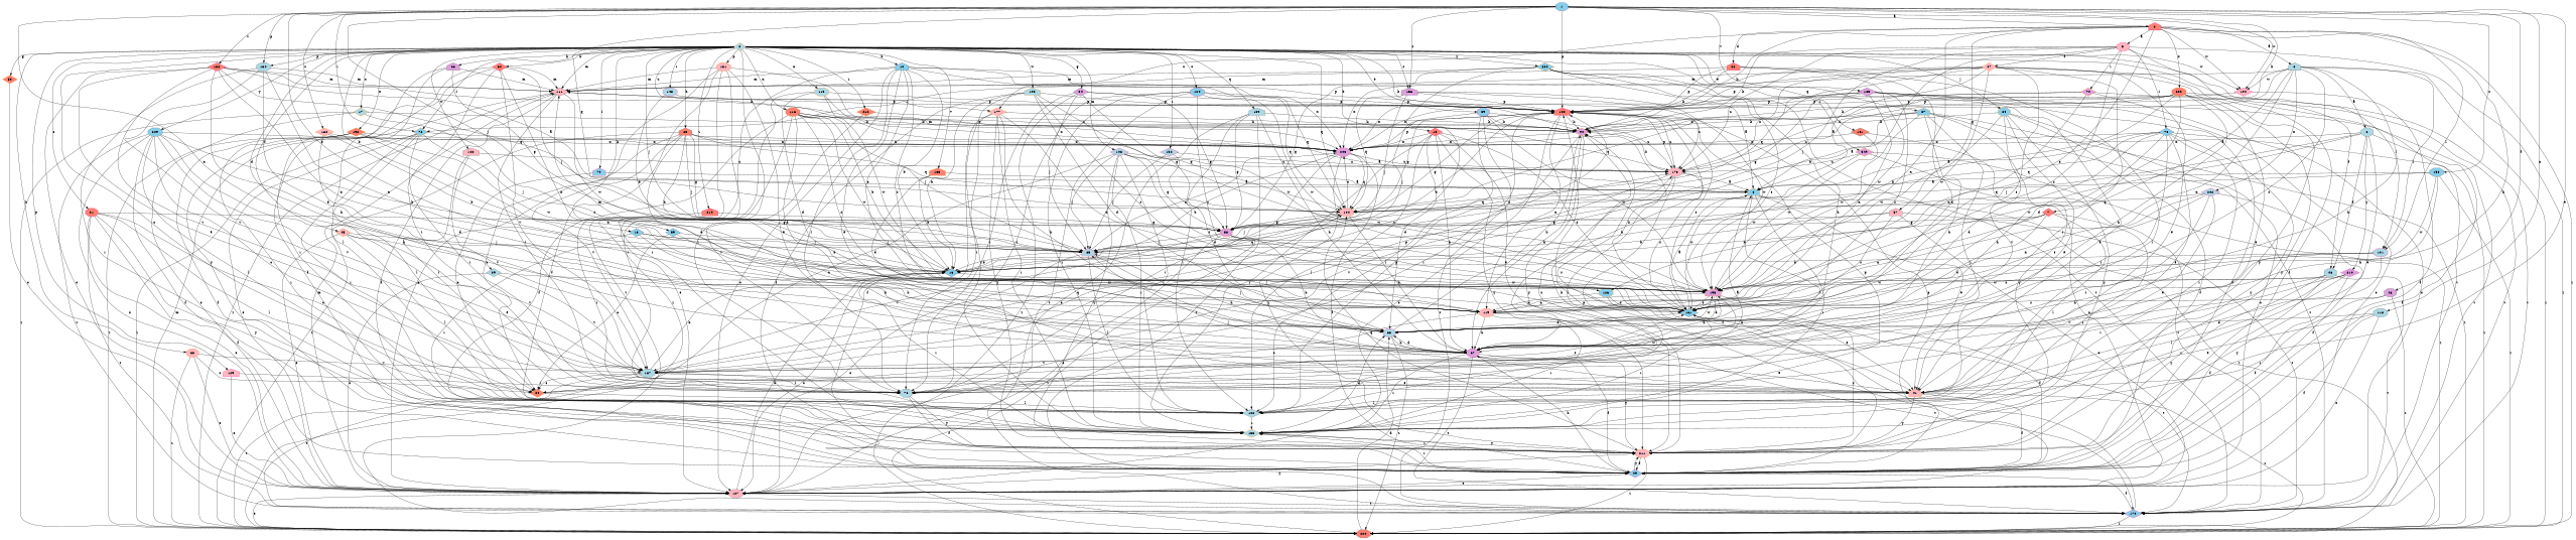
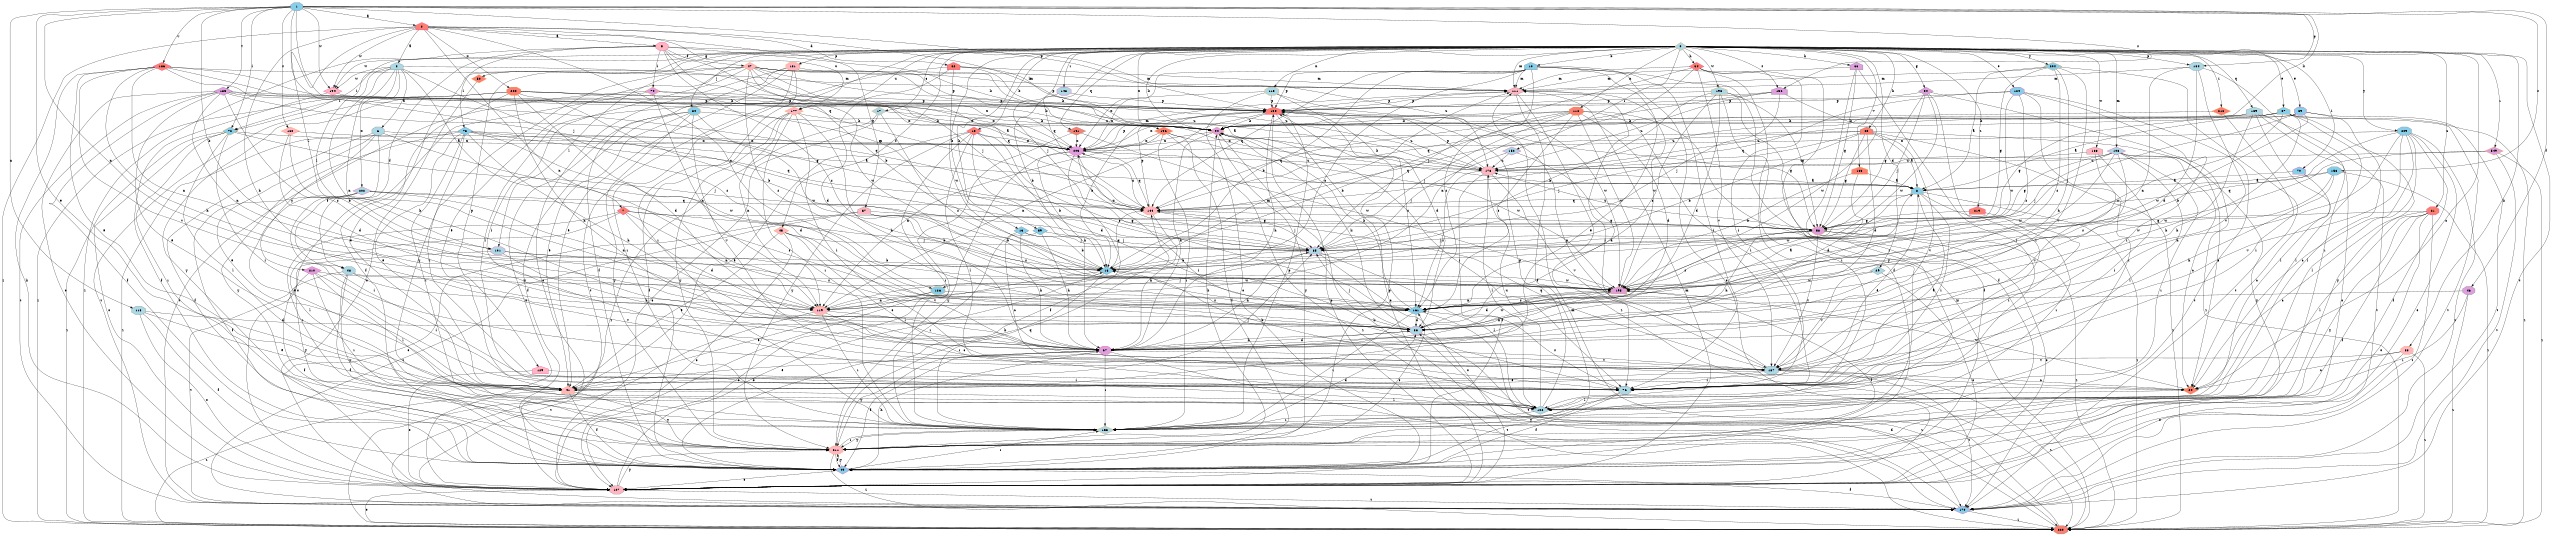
  strict digraph {
    node [color=darkorange fillcolor=lightblue shape=diamond style=filled]
    10 [color=gray40 fillcolor=skyblue shape=house]
    0
    13 [color=gray40 fillcolor=skyblue]
    15 [color=deeppink fillcolor=salmon]
    17
    21 [color=deeppink fillcolor=salmon shape=octagon]
    24 [fillcolor=salmon]
    29 [color=gray40]
    37 [fillcolor=skyblue shape=house]
    39 [color=deeppink fillcolor=skyblue shape=octagon]
    45 [fillcolor=lightpink]
    50 [fillcolor=salmon]
    54 [color=gray40 fillcolor=plum]
    59 [color=gray40 fillcolor=skyblue]
    64 [color=deeppink fillcolor=salmon]
    65 [color=gray40 fillcolor=salmon shape=house]
    66 [color=gray40 fillcolor=plum shape=house]
    70 [color=deeppink fillcolor=skyblue shape=house]
    72 [fillcolor=skyblue]
    84 [fillcolor=skyblue shape=octagon]
    85 [color=deeppink shape=house]
    88 [fillcolor=lightpink shape=octagon]
    94 [fillcolor=plum]
    101 [color=deeppink shape=octagon]
    108 [color=deeppink]
    111 [color=gray40 fillcolor=lightpink]
    115 [shape=octagon]
    116 [fillcolor=salmon shape=octagon]
    124 [color=deeppink fillcolor=skyblue shape=octagon]
    129 [color=deeppink fillcolor=lightpink shape=house]
    131 [fillcolor=lightpink shape=octagon]
    134 [color=gray40 shape=octagon]
    139 [color=gray40 shape=house]
    141 [color=gray40 fillcolor=salmon]
    144 [fillcolor=lightpink shape=octagon]
    148 [color=deeppink shape=octagon]
    n37 [fillcolor=plum label=549]
    152 [color=deeppink]
    153
    156 [color=gray40 fillcolor=plum shape=house]
    170 [color=deeppink fillcolor=skyblue]
    177 [fillcolor=lightpink]
    183 [fillcolor=salmon shape=house]
    188 [color=gray40 fillcolor=lightpink shape=house]
    193 [shape=house]
    194 [color=deeppink fillcolor=lightpink]
    196 [fillcolor=salmon]
    204 [fillcolor=skyblue]
    209 [color=gray40 fillcolor=skyblue shape=octagon]
    216 [fillcolor=salmon]
    219 [color=deeppink fillcolor=salmon shape=house]
    16 [color=gray40 fillcolor=skyblue]
    41 [fillcolor=lightpink shape=house]
    135 [color=deeppink fillcolor=salmon shape=house]
    126 [fillcolor=skyblue shape=octagon]
    220 [color=gray40 fillcolor=salmon shape=octagon]
    161 [color=gray40 fillcolor=skyblue]
    203 [color=deeppink fillcolor=plum shape=octagon]
    76 [color=gray40 shape=octagon]
    127 [color=gray40 fillcolor=lightpink shape=octagon]
    67 [color=deeppink fillcolor=plum shape=octagon]
    33 [color=deeppink shape=octagon]
    102 [color=gray40]
    211 [fillcolor=lightpink shape=octagon]
    49 [color=deeppink fillcolor=skyblue]
    58 [fillcolor=plum shape=octagon]
    195 [fillcolor=plum shape=house]
    187 [color=gray40 shape=octagon]
    178 [color=gray40 fillcolor=lightpink shape=octagon]
    8 [fillcolor=skyblue shape=house]
    119 [fillcolor=lightpink shape=octagon]
    1 [color=gray40 fillcolor=skyblue shape=octagon]
    2 [color=deeppink fillcolor=salmon shape=house]
    46 [color=gray40 fillcolor=plum shape=octagon]
    118 [color=gray40 shape=octagon]
    158 [color=gray40 fillcolor=skyblue shape=octagon]
    160 [fillcolor=lightpink]
    185 [color=gray40 fillcolor=plum]
    186 [color=deeppink fillcolor=salmon]
    3 [color=gray40 shape=house]
    5 [color=deeppink fillcolor=lightpink shape=octagon]
    32 [color=deeppink fillcolor=salmon shape=house]
    57 [color=gray40 fillcolor=lightpink shape=house]
    200 [fillcolor=salmon shape=octagon]
    6 [color=gray40 shape=octagon]
    7 [color=deeppink fillcolor=salmon]
    202 [color=deeppink]
    47 [fillcolor=lightpink]
    48 [color=gray40 shape=octagon]
    73 [color=gray40 fillcolor=skyblue]
    74 [fillcolor=plum]
    210 [color=deeppink fillcolor=plum]
    10 -> 111 [label=m]
    10 -> 144 [label=q]
    10 -> 16 [label=b]
    10 -> 41 [label=e]
    10 -> 135 [label=p]
    10 -> 126 [label=o]
    10 -> 220 [label=z]
    10 -> 161 [label=s]
    10 -> 203 [label=x]
    10 -> 76 [label=i]
    10 -> 127 [label=o]
    0 -> 10 [label=b]
    0 -> 13 [label=b]
    0 -> 15 [label=b]
    0 -> 17 [label=c]
    0 -> 21 [label=c]
    0 -> 24 [label=c]
    0 -> 29 [label=d]
    0 -> 37 [label=e]
    0 -> 39 [label=e]
    0 -> 45 [label=f]
    0 -> 50 [label=g]
    0 -> 54 [label=g]
    0 -> 59 [label=h]
    0 -> 64 [label=h]
    0 -> 65 [label=h]
    0 -> 66 [label=h]
    0 -> 70 [label=i]
    0 -> 72 [label=i]
    0 -> 84 [label=j]
    0 -> 85 [label=j]
    0 -> 88 [label=k]
    0 -> 94 [label=k]
    0 -> 101 [label=l]
    0 -> 108 [label=m]
    0 -> 111 [label=m]
    0 -> 115 [label=n]
    0 -> 116 [label=n]
    0 -> 124 [label=o]
    0 -> 129 [label=p]
    0 -> 131 [label=p]
    0 -> 134 [label=p]
    0 -> 139 [label=q]
    0 -> 141 [label=q]
    0 -> 144 [label=q]
    0 -> 148 [label=r]
    0 -> n37 [label=r]
    0 -> 152 [label=r]
    0 -> 153 [label=r]
    0 -> 156 [label=s]
    0 -> 170 [label=t]
    0 -> 177 [label=u]
    0 -> 183 [label=v]
    0 -> 188 [label=w]
    0 -> 193 [label=w]
    0 -> 194 [label=w]
    0 -> 196 [label=x]
    0 -> 204 [label=y]
    0 -> 209 [label=y]
    0 -> 216 [label=z]
    0 -> 219 [label=z]
    13 -> 85 [label=j]
    13 -> 153 [label=r]
    13 -> 16 [label=b]
    13 -> 67 [label=h]
    15 -> 153 [label=r]
    15 -> 41 [label=e]
    15 -> 161 [label=s]
    15 -> 203 [label=x]
    15 -> 67 [label=h]
    15 -> 33 [label=d]
    15 -> 102 [label=l]
    15 -> 211 [label=y]
    17 -> 94 [label=k]
    17 -> 220 [label=z]
    17 -> 161 [label=s]
    17 -> 127 [label=o]
    21 -> 24 [label=c]
    21 -> 170 [label=t]
    21 -> 127 [label=o]
    21 -> 102 [label=l]
    21 -> 211 [label=y]
    21 -> 49 [label=f]
    21 -> 58 [label=g]
    24 -> 102 [label=l]
    24 -> 195 [label=w]
    29 -> 127 [label=o]
    29 -> 195 [label=w]
    29 -> 187 [label=v]
    37 -> 94 [label=k]
    37 -> 170 [label=t]
    37 -> 220 [label=z]
    37 -> 67 [label=h]
    37 -> 102 [label=l]
    37 -> 211 [label=y]
    37 -> 195 [label=w]
    37 -> 178 [label=u]
    37 -> 8 [label=a]
    39 -> 85 [label=j]
    39 -> 94 [label=k]
    39 -> 170 [label=t]
    39 -> 102 [label=l]
    39 -> 195 [label=w]
    39 -> 178 [label=u]
    45 -> 85 [label=j]
    45 -> 41 [label=e]
    45 -> 127 [label=o]
    45 -> 102 [label=l]
    45 -> 187 [label=v]
    50 -> 127 [label=o]
    54 -> 85 [label=j]
    54 -> 135 [label=p]
    54 -> 220 [label=z]
    54 -> 76 [label=i]
    54 -> 58 [label=g]
    54 -> 195 [label=w]
    59 -> 24 [label=c]
    59 -> 85 [label=j]
    59 -> 67 [label=h]
    64 -> 85 [label=j]
    64 -> 111 [label=m]
    64 -> 76 [label=i]
    64 -> 211 [label=y]
    64 -> 49 [label=f]
    64 -> 187 [label=v]
    64 -> 119 [label=n]
    65 -> 24 [label=c]
    65 -> 85 [label=j]
    65 -> 144 [label=q]
    65 -> 16 [label=b]
    65 -> 220 [label=z]
    65 -> 203 [label=x]
    65 -> 33 [label=d]
    65 -> 58 [label=g]
    65 -> 187 [label=v]
    65 -> 8 [label=a]
    66 -> 111 [label=m]
    66 -> 153 [label=r]
    66 -> 102 [label=l]
    66 -> 58 [label=g]
    70 -> 24 [label=c]
    70 -> 8 [label=a]
    72 -> 85 [label=j]
    72 -> 153 [label=r]
    72 -> 220 [label=z]
    72 -> 203 [label=x]
    72 -> 76 [label=i]
    72 -> 127 [label=o]
    72 -> 102 [label=l]
    84 -> 94 [label=k]
    84 -> 41 [label=e]
    84 -> 127 [label=o]
    84 -> 211 [label=y]
    84 -> 49 [label=f]
    84 -> 195 [label=w]
    84 -> 187 [label=v]
    85 -> 16 [label=b]
    85 -> 203 [label=x]
    85 -> 127 [label=o]
    85 -> 67 [label=h]
    85 -> 102 [label=l]
    88 -> 24 [label=c]
    88 -> 220 [label=z]
    88 -> 127 [label=o]
    88 -> 187 [label=v]
    94 -> 203 [label=x]
    94 -> 76 [label=i]
    94 -> 67 [label=h]
    94 -> 211 [label=y]
    101 -> 16 [label=b]
    101 -> 161 [label=s]
    101 -> 67 [label=h]
    101 -> 211 [label=y]
    108 -> 24 [label=c]
    108 -> 85 [label=j]
    108 -> 153 [label=r]
    108 -> 161 [label=s]
    108 -> 102 [label=l]
    108 -> 211 [label=y]
    108 -> 58 [label=g]
    108 -> 195 [label=w]
    108 -> 178 [label=u]
    111 -> 135 [label=p]
    111 -> 220 [label=z]
    111 -> 76 [label=i]
    111 -> 49 [label=f]
    111 -> 195 [label=w]
    115 -> 135 [label=p]
    115 -> 203 [label=x]
    115 -> 127 [label=o]
    115 -> 33 [label=d]
    115 -> 195 [label=w]
    116 -> 85 [label=j]
    116 -> 94 [label=k]
    116 -> 144 [label=q]
    116 -> 16 [label=b]
    116 -> 161 [label=s]
    116 -> 203 [label=x]
    116 -> 76 [label=i]
    116 -> 33 [label=d]
    116 -> 49 [label=f]
    116 -> 195 [label=w]
    124 -> 144 [label=q]
    124 -> 153 [label=r]
    124 -> 170 [label=t]
    124 -> 135 [label=p]
    124 -> 161 [label=s]
    124 -> 76 [label=i]
    124 -> 195 [label=w]
    129 -> 76 [label=i]
    129 -> 127 [label=o]
    131 -> 111 [label=m]
    131 -> 153 [label=r]
    131 -> 170 [label=t]
    131 -> 41 [label=e]
    131 -> 127 [label=o]
    131 -> 49 [label=f]
    131 -> 178 [label=u]
    134 -> 111 [label=m]
    134 -> 153 [label=r]
    134 -> 33 [label=d]
    134 -> 187 [label=v]
    134 -> 119 [label=n]
    139 -> 94 [label=k]
    139 -> 170 [label=t]
    139 -> 127 [label=o]
    139 -> 67 [label=h]
    139 -> 102 [label=l]
    139 -> 58 [label=g]
    141 -> 203 [label=x]
    141 -> 127 [label=o]
    141 -> 195 [label=w]
    144 -> 85 [label=j]
    144 -> 135 [label=p]
    144 -> 203 [label=x]
    144 -> 67 [label=h]
    144 -> 58 [label=g]
    148 -> 16 [label=b]
    148 -> 135 [label=p]
    n37 -> 170 [label=t]
    n37 -> 220 [label=z]
    n37 -> 195 [label=w]
    n37 -> 178 [label=u]
    152 -> 85 [label=j]
    152 -> 33 [label=d]
    152 -> 178 [label=u]
    153 -> 135 [label=p]
    153 -> 33 [label=d]
    153 -> 211 [label=y]
    156 -> 85 [label=j]
    156 -> 144 [label=q]
    156 -> 135 [label=p]
    156 -> 195 [label=w]
    156 -> 178 [label=u]
    170 -> 94 [label=k]
    170 -> 220 [label=z]
    170 -> 49 [label=f]
    177 -> 94 [label=k]
    177 -> 153 [label=r]
    177 -> 76 [label=i]
    177 -> 67 [label=h]
    177 -> 211 [label=y]
    177 -> 49 [label=f]
    177 -> 119 [label=n]
    183 -> 16 [label=b]
    183 -> 33 [label=d]
    183 -> 8 [label=a]
    188 -> 76 [label=i]
    188 -> 187 [label=v]
    188 -> 178 [label=u]
    193 -> 153 [label=r]
    193 -> 16 [label=b]
    193 -> 135 [label=p]
    193 -> 161 [label=s]
    193 -> 33 [label=d]
    193 -> 49 [label=f]
    193 -> 58 [label=g]
    194 -> 135 [label=p]
    194 -> 49 [label=f]
    196 -> 153 [label=r]
    196 -> 220 [label=z]
    196 -> 203 [label=x]
    196 -> 49 [label=f]
    196 -> 195 [label=w]
    196 -> 119 [label=n]
    204 -> 111 [label=m]
    204 -> 170 [label=t]
    204 -> 161 [label=s]
    204 -> 67 [label=h]
    204 -> 58 [label=g]
    204 -> 187 [label=v]
    204 -> 8 [label=a]
    209 -> 24 [label=c]
    209 -> 170 [label=t]
    209 -> 16 [label=b]
    209 -> 203 [label=x]
    209 -> 127 [label=o]
    209 -> 67 [label=h]
    209 -> 102 [label=l]
    209 -> 49 [label=f]
    209 -> 187 [label=v]
    216 -> 94 [label=k]
    216 -> 76 [label=i]
    219 -> 76 [label=i]
    219 -> 58 [label=g]
    16 -> 144 [label=q]
    16 -> 153 [label=r]
    16 -> 127 [label=o]
    16 -> 195 [label=w]
    41 -> 85 [label=j]
    41 -> 220 [label=z]
    41 -> 102 [label=l]
    41 -> 211 [label=y]
    41 -> 49 [label=f]
    135 -> 94 [label=k]
    135 -> 16 [label=b]
    135 -> 161 [label=s]
    135 -> 127 [label=o]
    135 -> 67 [label=h]
    135 -> 58 [label=g]
    135 -> 178 [label=u]
    135 -> 119 [label=n]
    126 -> 41 [label=e]
    126 -> 161 [label=s]
    126 -> 119 [label=n]
    220 -> 111 [label=m]
    220 -> 127 [label=o]
    220 -> 33 [label=d]
    161 -> 94 [label=k]
    161 -> 153 [label=r]
    161 -> 170 [label=t]
    161 -> 33 [label=d]
    161 -> 8 [label=a]
    203 -> 111 [label=m]
    203 -> 144 [label=q]
    203 -> 16 [label=b]
    203 -> 135 [label=p]
    203 -> 76 [label=i]
    203 -> 211 [label=y]
    203 -> 49 [label=f]
    203 -> 178 [label=u]
    76 -> 161 [label=s]
    76 -> 211 [label=y]
    76 -> 49 [label=f]
    76 -> 8 [label=a]
    127 -> 111 [label=m]
    127 -> 170 [label=t]
    127 -> 16 [label=b]
    127 -> 135 [label=p]
    127 -> 211 [label=y]
    67 -> 153 [label=r]
    67 -> 170 [label=t]
    67 -> 41 [label=e]
    67 -> 33 [label=d]
    67 -> 211 [label=y]
    67 -> 49 [label=f]
    67 -> 187 [label=v]
    33 -> 85 [label=j]
    33 -> 94 [label=k]
    33 -> 220 [label=z]
    33 -> 67 [label=h]
    33 -> 195 [label=w]
    102 -> 153 [label=r]
    102 -> 135 [label=p]
    102 -> 178 [label=u]
    211 -> 94 [label=k]
    211 -> 144 [label=q]
    211 -> 153 [label=r]
    211 -> 220 [label=z]
    211 -> 161 [label=s]
    211 -> 49 [label=f]
    49 -> 153 [label=r]
    49 -> 135 [label=p]
    49 -> 127 [label=o]
    49 -> 67 [label=h]
    49 -> 211 [label=y]
    58 -> 85 [label=j]
    58 -> 220 [label=z]
    58 -> 161 [label=s]
    58 -> 127 [label=o]
    58 -> 67 [label=h]
    58 -> 187 [label=v]
    58 -> 178 [label=u]
    195 -> 161 [label=s]
    195 -> 67 [label=h]
    195 -> 33 [label=d]
    195 -> 49 [label=f]
    195 -> 119 [label=n]
    187 -> 24 [label=c]
    187 -> 144 [label=q]
    187 -> 170 [label=t]
    187 -> 16 [label=b]
    187 -> 41 [label=e]
    187 -> 135 [label=p]
    187 -> 220 [label=z]
    187 -> 76 [label=i]
    178 -> 94 [label=k]
    178 -> 135 [label=p]
    178 -> 161 [label=s]
    178 -> 102 [label=l]
    178 -> 49 [label=f]
    178 -> 187 [label=v]
    178 -> 8 [label=a]
    8 -> 144 [label=q]
    8 -> 153 [label=r]
    8 -> 41 [label=e]
    8 -> 220 [label=z]
    8 -> 76 [label=i]
    8 -> 195 [label=w]
    119 -> 24 [label=c]
    119 -> 85 [label=j]
    119 -> 111 [label=m]
    119 -> 153 [label=r]
    119 -> 170 [label=t]
    119 -> 67 [label=h]
    1 -> 72 [label=i]
    1 -> 85 [label=j]
    1 -> 94 [label=k]
    1 -> 134 [label=p]
    1 -> 144 [label=q]
    1 -> 156 [label=s]
    1 -> 194 [label=w]
    1 -> 16 [label=b]
    1 -> 41 [label=e]
    1 -> 135 [label=p]
    1 -> 119 [label=n]
    1 -> 2 [label=a]
    1 -> 46 [label=f]
    1 -> 118 [label=n]
    1 -> 158 [label=s]
    1 -> 160 [label=s]
    1 -> 185 [label=v]
    1 -> 186 [label=v]
    2 -> 94 [label=k]
    2 -> 101 [label=l]
    2 -> 177 [label=u]
    2 -> 194 [label=w]
    2 -> 126 [label=o]
    2 -> 220 [label=z]
    2 -> 67 [label=h]
    2 -> 119 [label=n]
    2 -> 3 [label=a]
    2 -> 5 [label=a]
    2 -> 32 [label=d]
    2 -> 57 [label=g]
    2 -> 200 [label=x]
    46 -> 153 [label=r]
    46 -> 220 [label=z]
    46 -> 161 [label=s]
    118 -> 41 [label=e]
    118 -> 127 [label=o]
    118 -> 33 [label=d]
    118 -> 49 [label=f]
    158 -> 144 [label=q]
    158 -> 220 [label=z]
    158 -> 67 [label=h]
    158 -> 195 [label=w]
    158 -> 8 [label=a]
    160 -> 16 [label=b]
    160 -> 203 [label=x]
    160 -> 33 [label=d]
    185 -> 144 [label=q]
    185 -> 170 [label=t]
    185 -> 41 [label=e]
    185 -> 135 [label=p]
    185 -> 161 [label=s]
    185 -> 203 [label=x]
    185 -> 127 [label=o]
    185 -> 49 [label=f]
    185 -> 58 [label=g]
    185 -> 119 [label=n]
    186 -> 94 [label=k]
    186 -> 111 [label=m]
    186 -> 144 [label=q]
    186 -> 41 [label=e]
-   186 -> 127 [label=o]
+   186 -> 127 [label=k]
    186 -> 67 [label=h]
    186 -> 187 [label=v]
    186 -> 8 [label=a]
    186 -> 119 [label=n]
    3 -> 72 [label=i]
    3 -> 101 [label=l]
    3 -> 194 [label=w]
    3 -> 220 [label=z]
    3 -> 161 [label=s]
    3 -> 67 [label=h]
    3 -> 178 [label=u]
    3 -> 119 [label=n]
    3 -> 6 [label=a]
    3 -> 7 [label=a]
    3 -> 202 [label=x]
    5 -> 85 [label=j]
    5 -> 94 [label=k]
    5 -> 16 [label=b]
    5 -> 220 [label=z]
    5 -> 161 [label=s]
    5 -> 178 [label=u]
    5 -> 47 [label=f]
    5 -> 48 [label=f]
    5 -> 73 [label=i]
    5 -> 74 [label=i]
    32 -> 94 [label=k]
    32 -> 111 [label=m]
    32 -> 135 [label=p]
    32 -> 33 [label=d]
    32 -> 102 [label=l]
    32 -> 195 [label=w]
    57 -> 170 [label=t]
    57 -> 16 [label=b]
    57 -> 161 [label=s]
    57 -> 127 [label=o]
    57 -> 58 [label=g]
    200 -> 94 [label=k]
    200 -> 170 [label=t]
    200 -> 16 [label=b]
    200 -> 41 [label=e]
    200 -> 135 [label=p]
    200 -> 203 [label=x]
    200 -> 67 [label=h]
    200 -> 33 [label=d]
    200 -> 211 [label=y]
-   6 -> 85 [label=j]
    6 -> 41 [label=e]
    6 -> 203 [label=x]
    6 -> 49 [label=f]
    6 -> 195 [label=w]
    6 -> 48 [label=f]
    6 -> 210 [label=y]
    7 -> 153 [label=r]
    7 -> 16 [label=b]
    7 -> 33 [label=d]
    7 -> 102 [label=l]
    7 -> 58 [label=g]
    7 -> 119 [label=n]
    202 -> 144 [label=q]
    202 -> 41 [label=e]
    202 -> 161 [label=s]
    202 -> 76 [label=i]
    202 -> 49 [label=f]
    202 -> 119 [label=n]
    47 -> 111 [label=m]
    47 -> 144 [label=q]
    47 -> 41 [label=e]
    47 -> 135 [label=p]
    47 -> 161 [label=s]
    47 -> 203 [label=x]
    47 -> 76 [label=i]
    47 -> 211 [label=y]
    47 -> 49 [label=f]
    47 -> 195 [label=w]
    47 -> 178 [label=u]
    47 -> 8 [label=a]
    48 -> 170 [label=t]
    48 -> 211 [label=y]
    48 -> 49 [label=f]
    48 -> 195 [label=w]
    48 -> 187 [label=v]
    73 -> 144 [label=q]
    73 -> 153 [label=r]
    73 -> 41 [label=e]
    73 -> 220 [label=z]
    73 -> 203 [label=x]
    73 -> 76 [label=i]
    73 -> 67 [label=h]
    73 -> 33 [label=d]
    73 -> 211 [label=y]
    73 -> 8 [label=a]
    74 -> 170 [label=t]
    74 -> 135 [label=p]
    74 -> 203 [label=x]
    74 -> 127 [label=o]
    74 -> 119 [label=n]
    210 -> 153 [label=r]
    210 -> 76 [label=i]
    210 -> 102 [label=l]
    210 -> 49 [label=f]
    210 -> 195 [label=w]
  }
